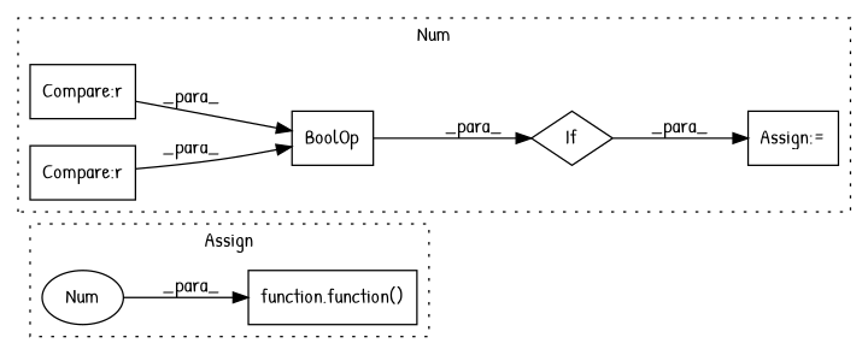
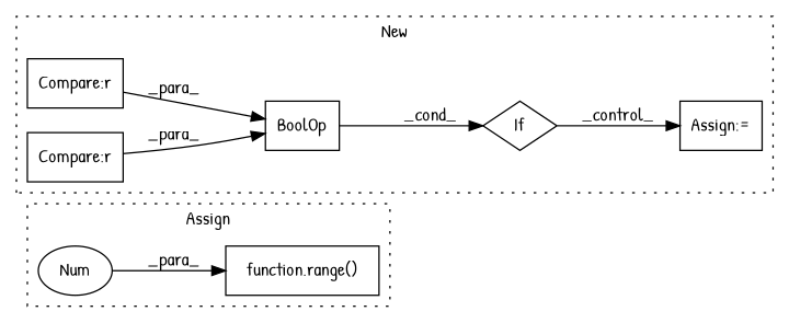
  digraph {
    fontname="Patrick Hand"
    rankdir=LR
    node [a=40 fontname="Patrick Hand" l=3 s=1213 shape=box]
    edge [fontname="Patrick Hand"]
-   n1 [a=75 l="6,1" label="function.function()" s="811,843"]
+   n1 [a=75 l="6,1" label="function.range()" s="811,843"]
    n2 [a=76 l=1 label=Num s=817 shape=ellipse]
    n3 [a=72 l=51 label=BoolOp]
    n4 [l=24 label="Compare:r"]
    n5 [a=96 label=If s=1210 shape=diamond]
    n6 [l=22 label="Compare:r" s=1242]
    n7 [a=68 label="Assign:=" s=1360]
    subgraph cluster_1 {
      label=Assign
      style=dotted
      n1
      n2
    }
    subgraph cluster_2 {
-     label=Num
+     label=New
      style=dotted
      n3
      n4
      n5
      n6
      n7
    }
    n2 -> n1 [label=_para_]
-   n3 -> n5 [label=_para_]
+   n3 -> n5 [label=_cond_]
    n4 -> n3 [label=_para_]
-   n5 -> n7 [label=_para_]
+   n5 -> n7 [label=_control_]
    n6 -> n3 [label=_para_]
  }
